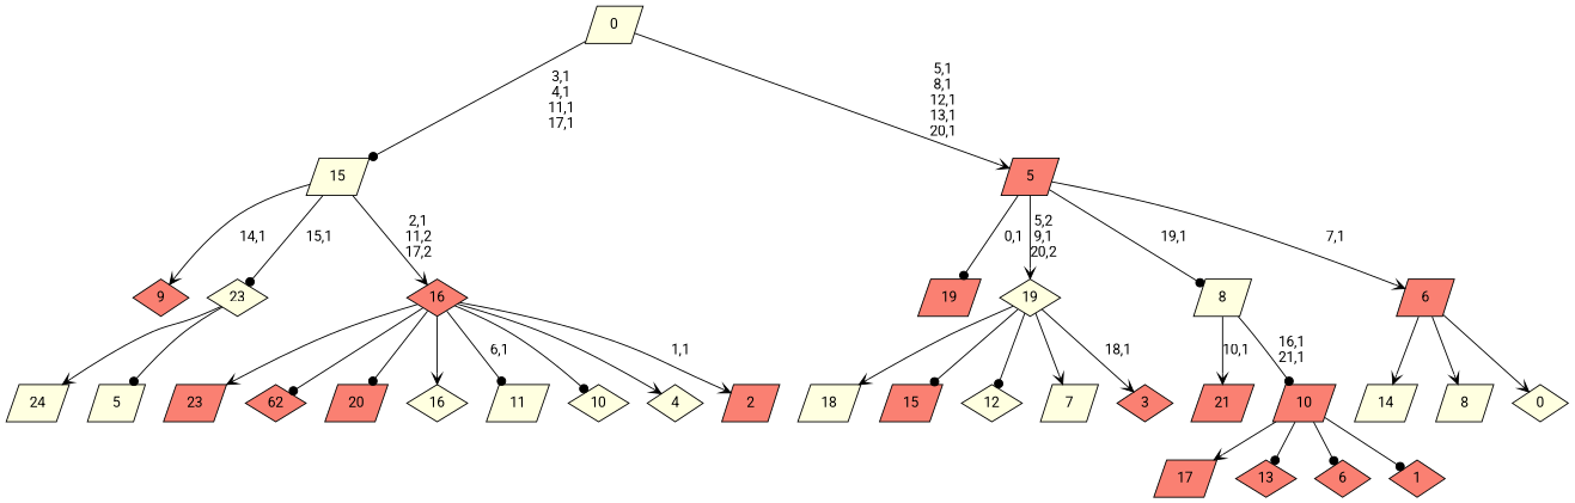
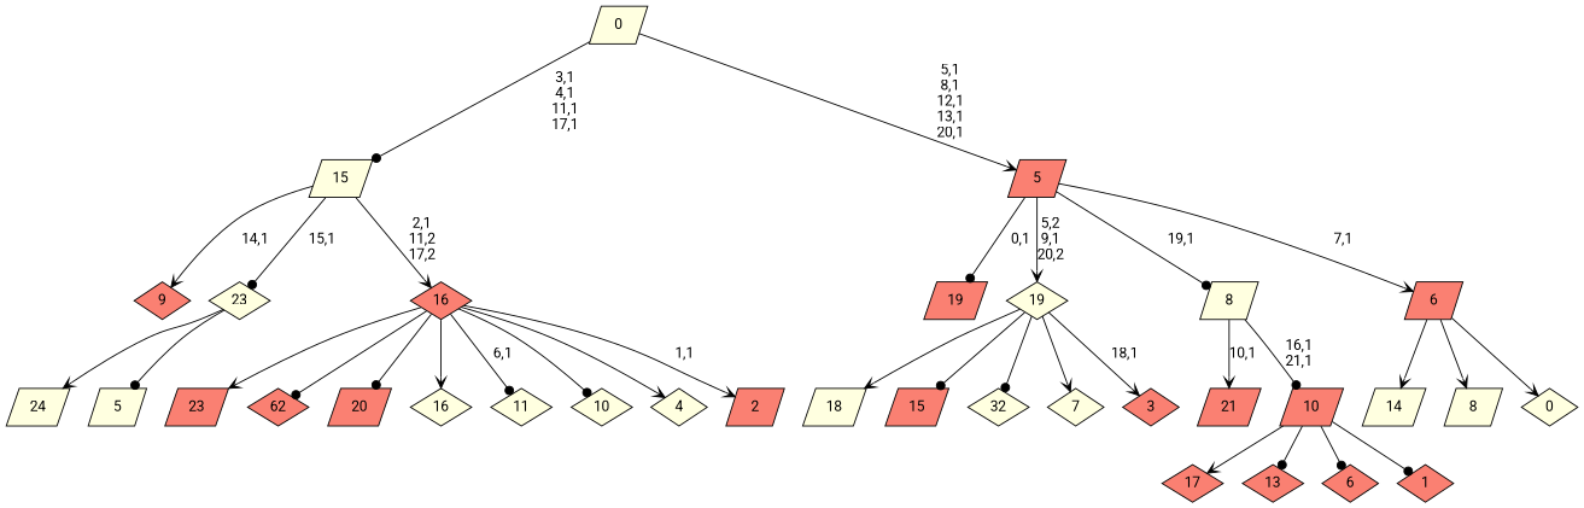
  digraph {
    fontname=Roboto
    node [fillcolor=lightyellow fontname=Roboto shape=parallelogram style=filled]
    edge [arrowhead=vee fontname=Roboto]
    n1 [label=24]
    n2 [fillcolor=salmon label=23]
    n3 [fillcolor=salmon label=62 shape=diamond]
    n4 [fillcolor=salmon label=21]
    n5 [fillcolor=salmon label=20]
    n6 [fillcolor=salmon label=19]
    n7 [label=18]
-   n8 [fillcolor=salmon label=17]
+   n8 [fillcolor=salmon label=17 shape=diamond]
    n9 [label=16 shape=diamond]
    n10 [fillcolor=salmon label=15]
    n11 [label=14]
    n12 [fillcolor=salmon label=13 shape=diamond]
-   n13 [label=12 shape=diamond]
-   n14 [label=11]
+   n13 [label=32 shape=diamond]
+   n14 [label=11 shape=diamond]
    n15 [label=10 shape=diamond]
    n16 [fillcolor=salmon label=9 shape=diamond]
    n17 [label=8]
-   n18 [label=7]
+   n18 [label=7 shape=diamond]
    n19 [fillcolor=salmon label=6 shape=diamond]
    n20 [label=5]
    23 [shape=diamond]
    n22 [label=4 shape=diamond]
    n23 [fillcolor=salmon label=3 shape=diamond]
    19 [shape=diamond]
    n25 [fillcolor=salmon label=2]
    16 [fillcolor=salmon shape=diamond]
    15
    n28 [fillcolor=salmon label=1 shape=diamond]
    10 [fillcolor=salmon]
    8
    n31 [label=0 shape=diamond]
    6 [fillcolor=salmon]
    5 [fillcolor=salmon]
    0
    23 -> n1
    23 -> n20 [arrowhead=dot]
    19 -> n7
    19 -> n10 [arrowhead=dot]
    19 -> n13 [arrowhead=dot]
    19 -> n18
    19 -> n23 [label="18,1"]
    16 -> n2
    16 -> n3 [arrowhead=dot]
    16 -> n5 [arrowhead=dot]
    16 -> n9
    16 -> n14 [arrowhead=dot label="6,1"]
    16 -> n15 [arrowhead=dot]
    16 -> n22
    16 -> n25 [label="1,1"]
    15 -> n16 [label="14,1"]
    15 -> 23 [arrowhead=dot label="15,1"]
    15 -> 16 [label="2,1\n11,2\n17,2"]
    10 -> n8
    10 -> n12 [arrowhead=dot]
    10 -> n19 [arrowhead=dot]
    10 -> n28 [arrowhead=dot]
    8 -> n4 [label="10,1"]
    8 -> 10 [arrowhead=dot label="16,1\n21,1"]
    6 -> n11
    6 -> n17
    6 -> n31
    5 -> n6 [arrowhead=dot label="0,1"]
    5 -> 19 [label="5,2\n9,1\n20,2"]
    5 -> 8 [arrowhead=dot label="19,1"]
    5 -> 6 [label="7,1"]
    0 -> 15 [arrowhead=dot label="3,1\n4,1\n11,1\n17,1"]
    0 -> 5 [label="5,1\n8,1\n12,1\n13,1\n20,1"]
  }
